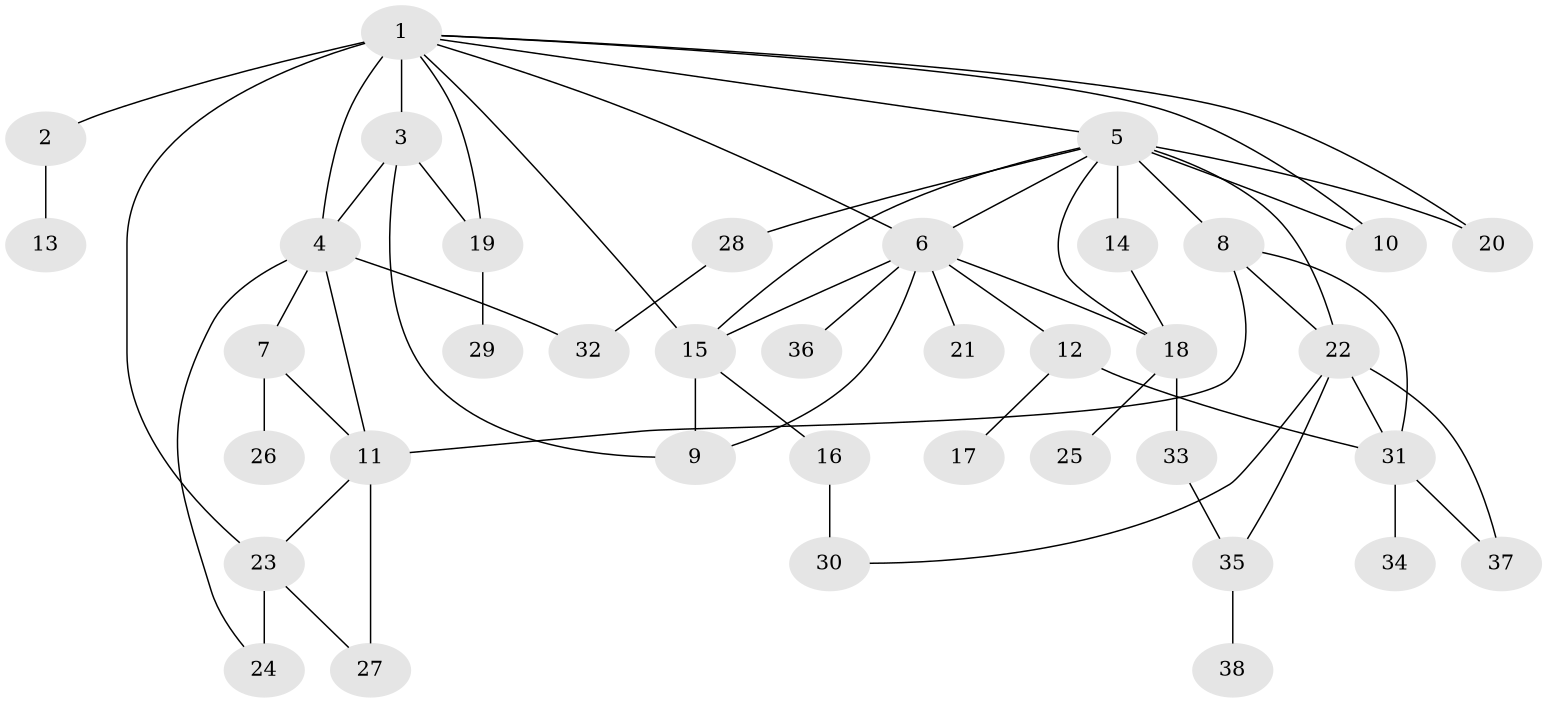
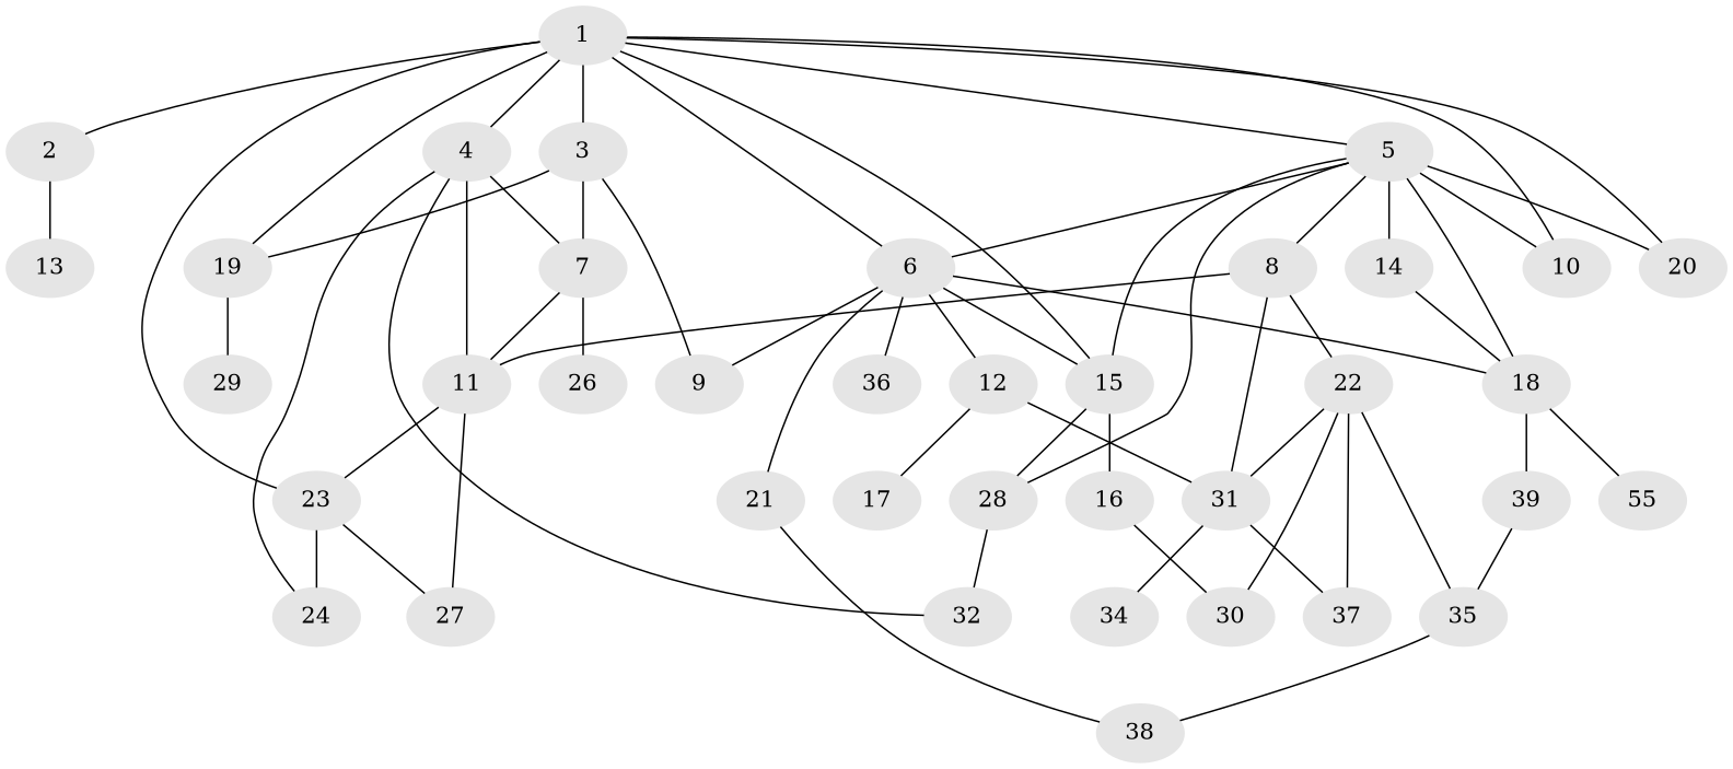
  graph {
    node [color=gray90 style=filled]
    edge [weight=1.0]
    1
    2
    3
    4
    5
    6
    10
    15
    19
    23
    20
    13
    7
    9
    24
    11
    32
    14
    8
    18
    22
    28
    12
    21
    36
    16
    29
    27
    26
    31
-   25
-   33
+   25 [label=55]
+   33 [label=39]
    30
    35
    37
    17
    38
    34
    1 -- 2
    1 -- 3 [weight=6.0]
    1 -- 4
    1 -- 5
    1 -- 6
    1 -- 10
    1 -- 15
    1 -- 19
    1 -- 23 [weight=2.0]
    1 -- 20
    2 -- 13
    3 -- 19
-   3 -- 4 [weight=2.0]
+   3 -- 7 [weight=2.0]
    3 -- 9
    4 -- 7
    4 -- 24
    4 -- 11
    4 -- 32
    5 -- 6
    5 -- 10
    5 -- 15
    5 -- 20
    5 -- 14 [weight=8.0]
    5 -- 8
    5 -- 18
-   5 -- 22
    5 -- 28
    6 -- 15
    6 -- 9
    6 -- 18
    6 -- 12
    6 -- 21
    6 -- 36
-   15 -- 9
+   15 -- 28
    15 -- 16
    19 -- 29
    23 -- 24 [weight=2.0]
    23 -- 27
    7 -- 11
    7 -- 26 [weight=2.0]
    11 -- 23
    11 -- 27
    14 -- 18
    8 -- 11
    8 -- 22
    8 -- 31
    18 -- 25
    18 -- 33 [weight=6.0]
    22 -- 31
    22 -- 30
    22 -- 35
    22 -- 37
    28 -- 32
    12 -- 31
    12 -- 17
+   21 -- 38
    16 -- 30 [weight=3.0]
    31 -- 37
    31 -- 34 [weight=3.0]
    33 -- 35
    35 -- 38
  }
